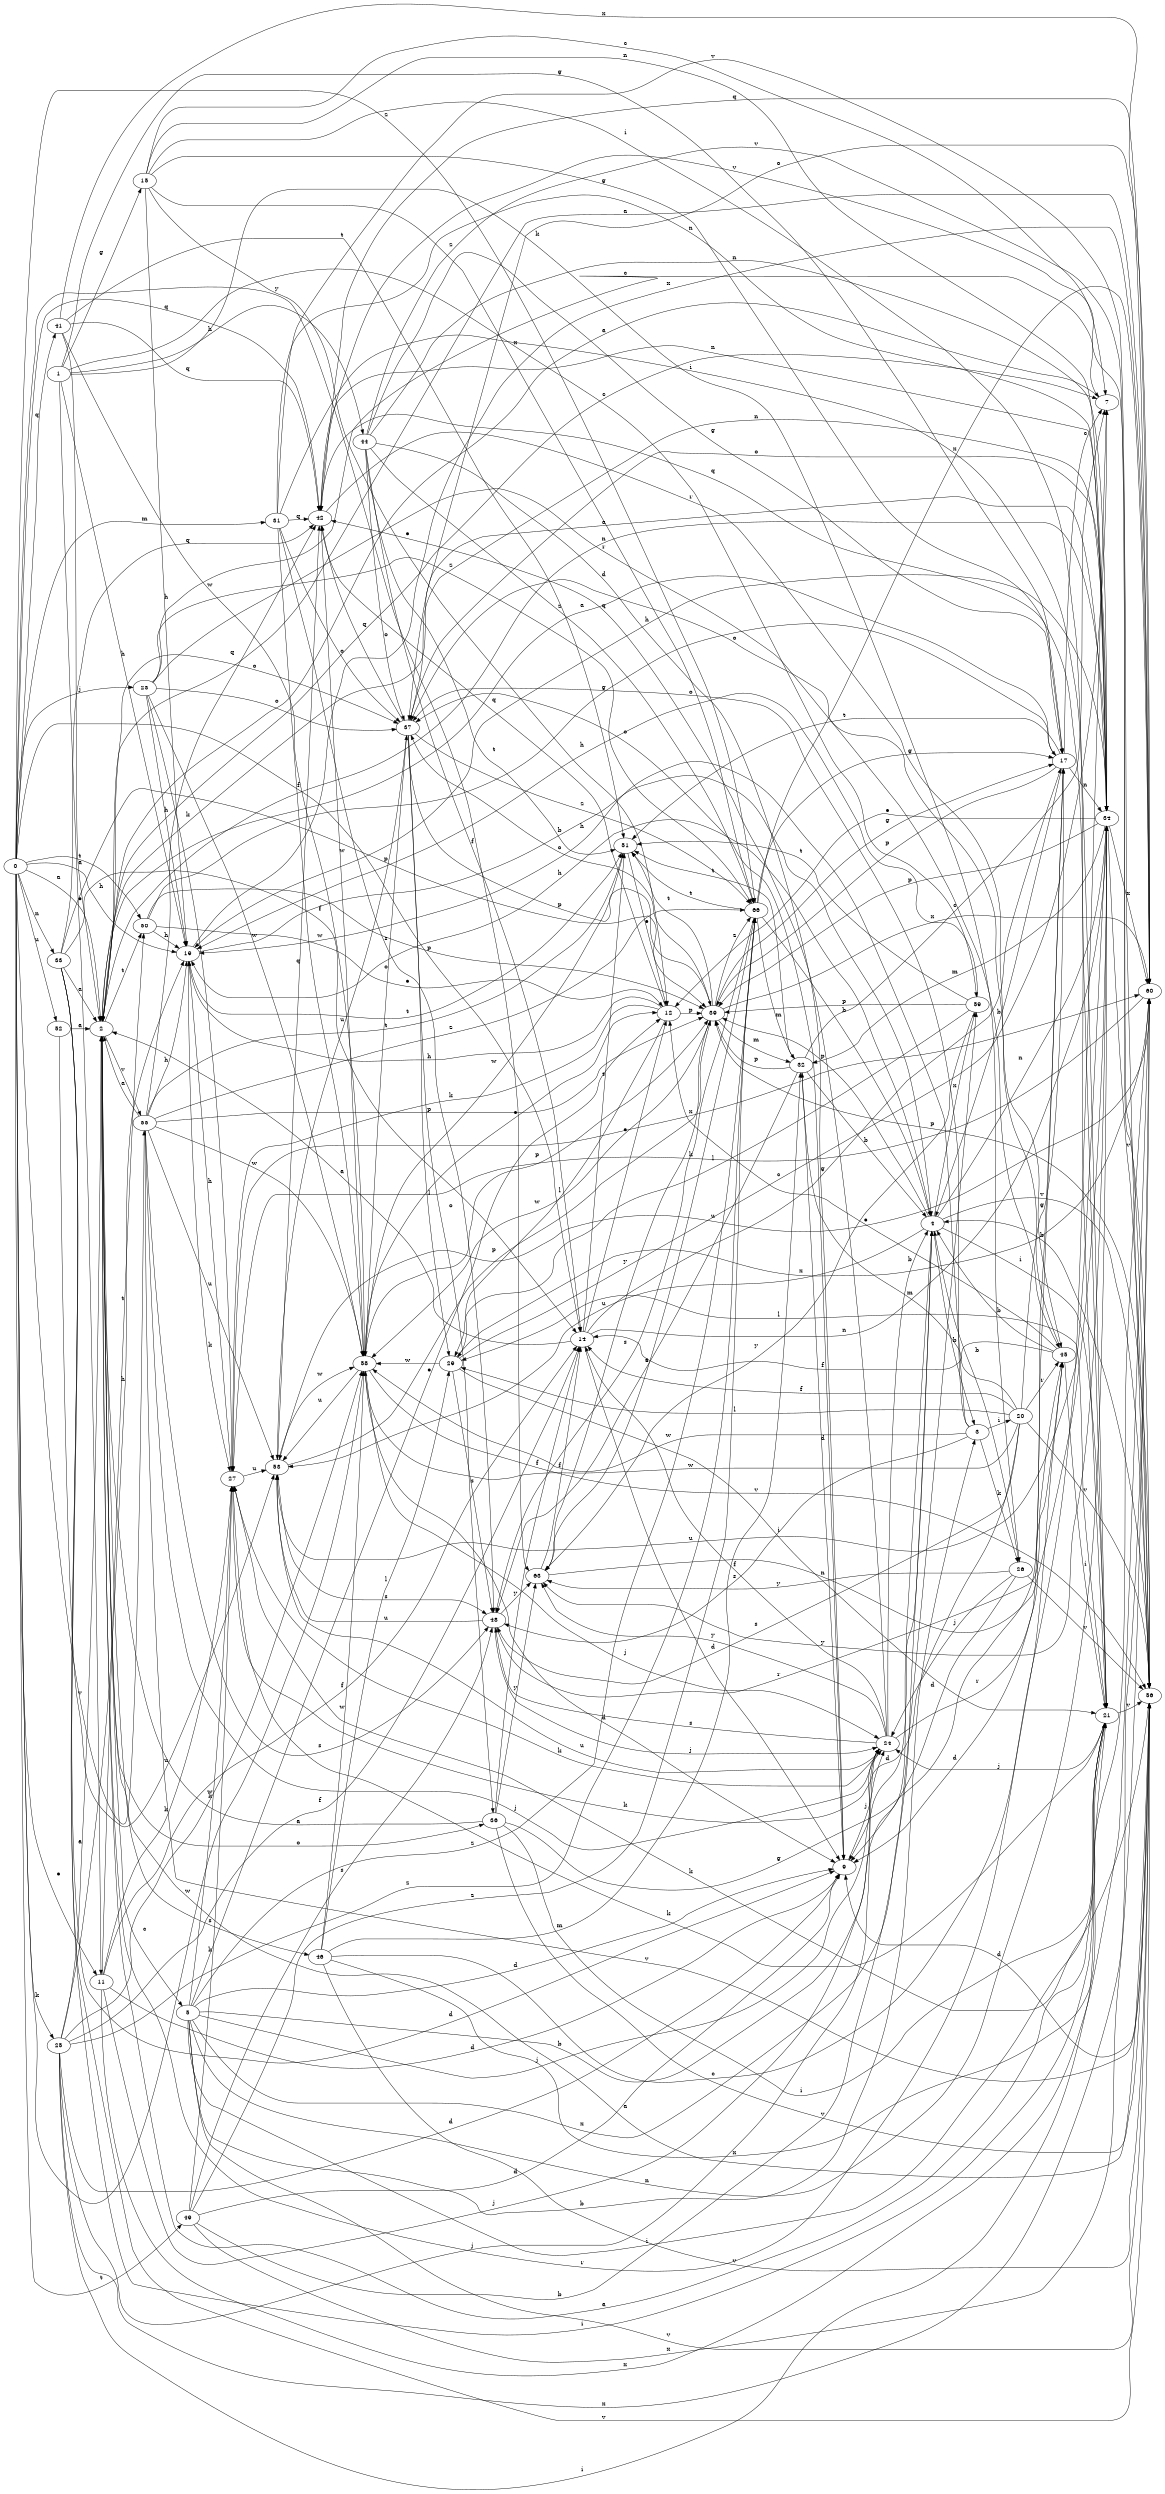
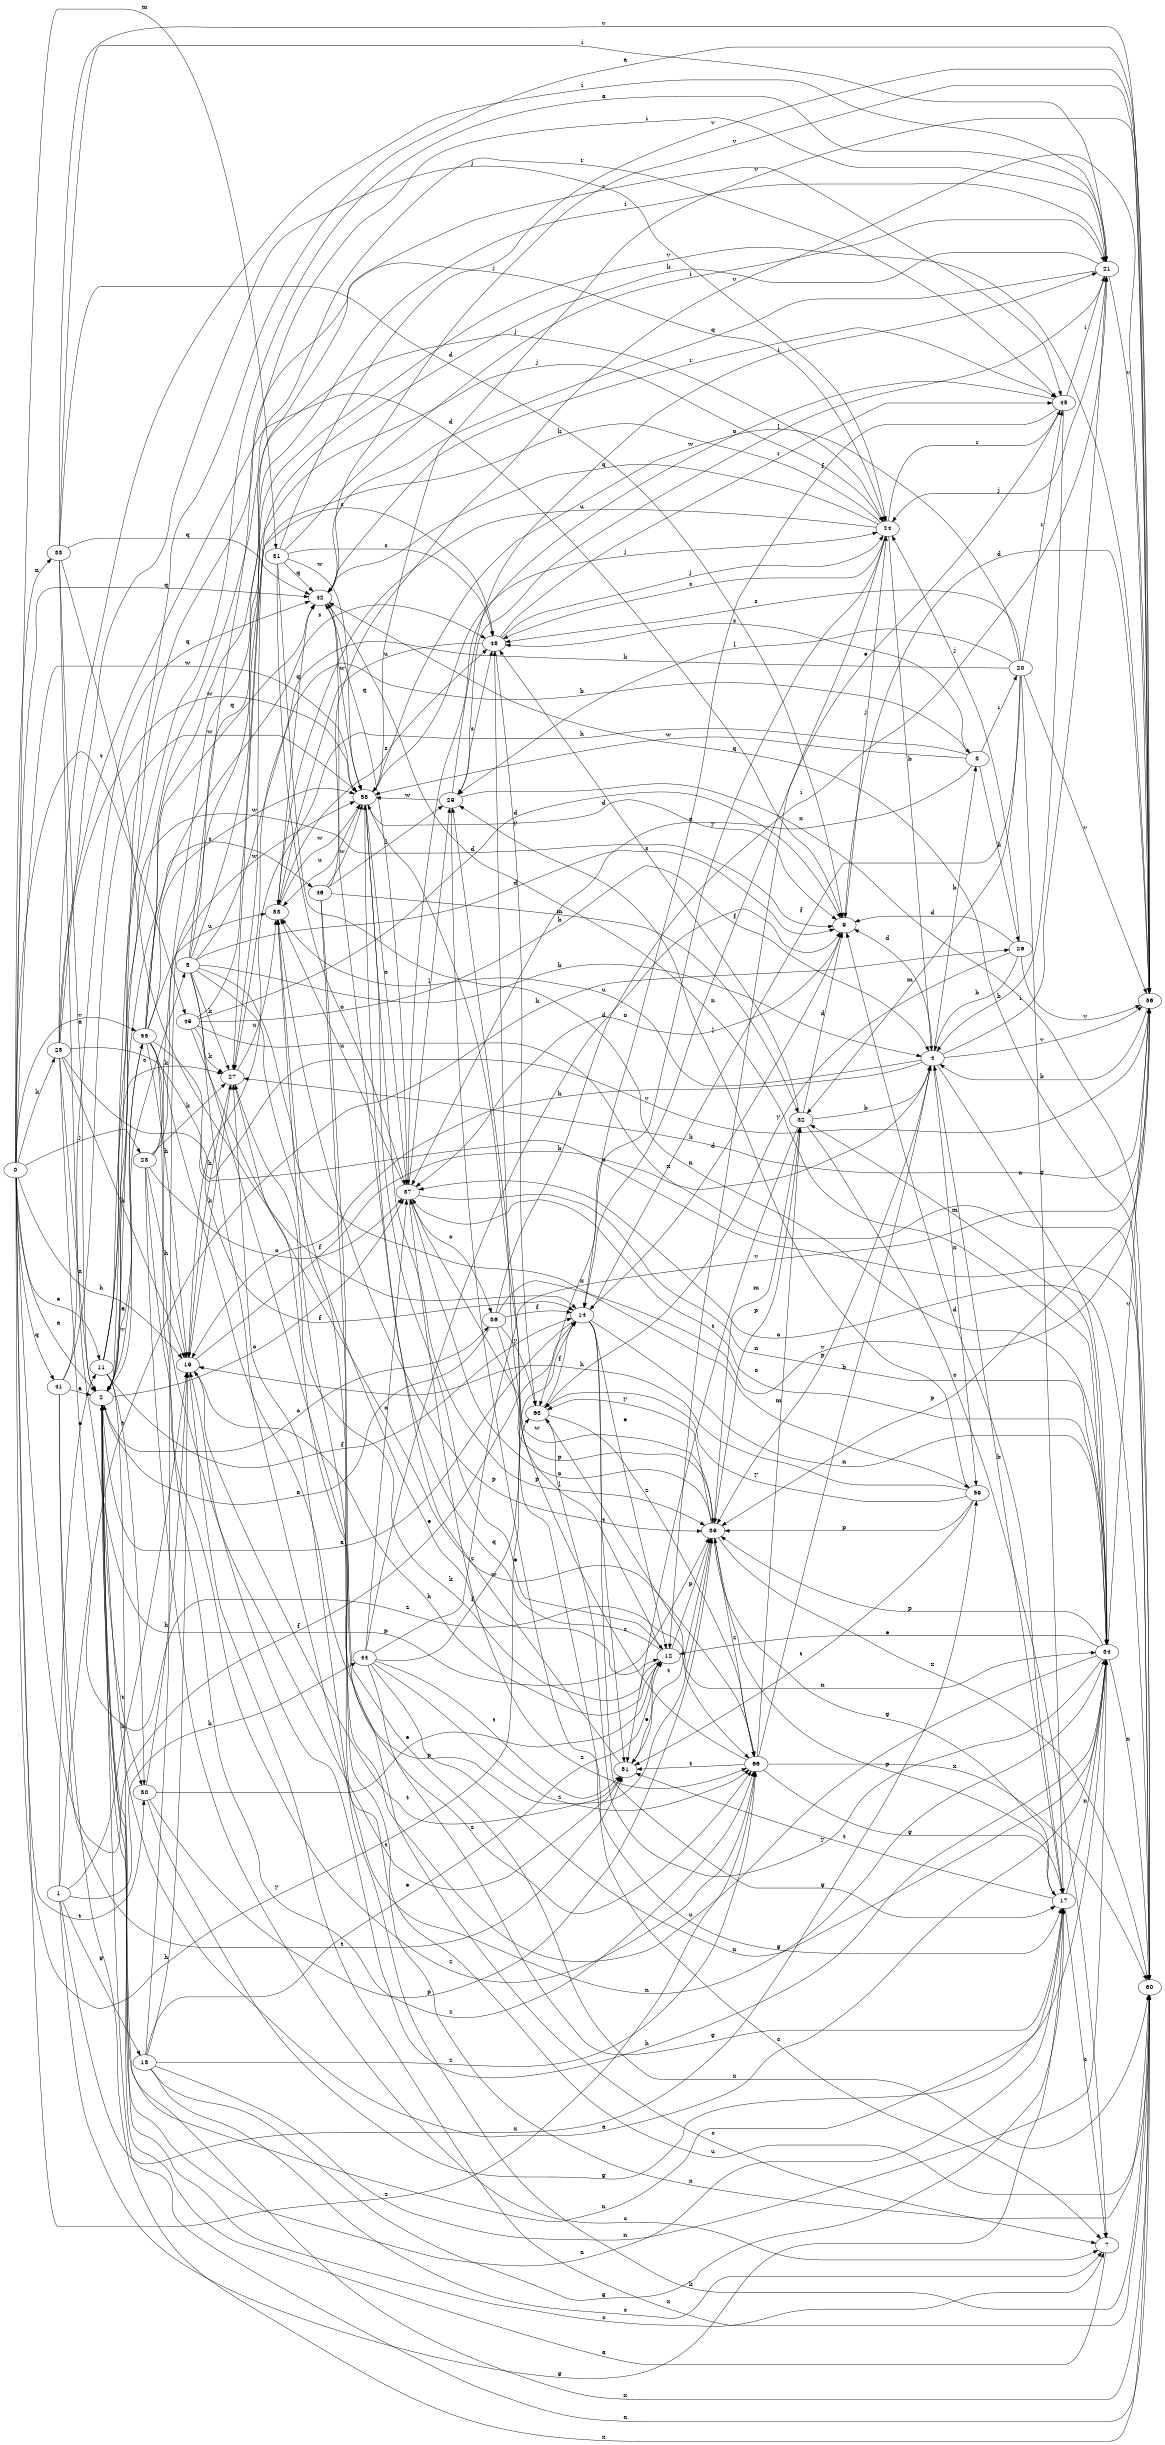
  strict digraph {
    rankdir=LR
    0
    2
    11
    14
    19
    23
    25
    31
    33
    41
    42
    49
    50
-   52
    55
    58
    63
    66
    5
    7
    34
    36
    37
    45
    46
    9
    24
    27
    60
    17
    12
    51
    4
    21
    48
    56
    39
    53
    32
    1
    15
    26
    44
    59
    29
    3
    20
    0 -> 2 [label=a]
    0 -> 11 [label=e]
    0 -> 14 [label=f]
    0 -> 19 [label=h]
    0 -> 23 [label=j]
    0 -> 25 [label=k]
    0 -> 31 [label=m]
    0 -> 33 [label=n]
    0 -> 41 [label=q]
    0 -> 42 [label=q]
    0 -> 49 [label=t]
    0 -> 50 [label=t]
-   0 -> 52 [label=u]
    0 -> 55 [label=v]
    0 -> 58 [label=w]
    0 -> 63 [label=y]
    0 -> 66 [label=z]
    2 -> 50 [label=t]
    2 -> 55 [label=v]
    2 -> 5 [label=c]
    2 -> 7 [label=c]
    2 -> 34 [label=n]
    2 -> 36 [label=o]
    2 -> 37 [label=o]
    2 -> 45 [label=r]
    2 -> 46 [label=s]
    11 -> 14 [label=f]
    11 -> 50 [label=t]
    11 -> 9 [label=d]
    11 -> 24 [label=j]
    11 -> 27 [label=k]
    11 -> 60 [label=x]
    14 -> 2 [label=a]
    14 -> 34 [label=n]
    14 -> 9 [label=d]
    14 -> 17 [label=g]
    14 -> 12 [label=e]
    14 -> 51 [label=t]
    19 -> 27 [label=k]
    19 -> 60 [label=x]
    19 -> 51 [label=t]
    19 -> 4 [label=b]
    23 -> 19 [label=h]
    23 -> 58 [label=w]
    23 -> 66 [label=z]
    23 -> 7 [label=c]
    23 -> 37 [label=o]
    23 -> 45 [label=r]
    23 -> 27 [label=k]
    25 -> 2 [label=a]
    25 -> 14 [label=f]
    25 -> 19 [label=h]
    25 -> 58 [label=w]
    25 -> 66 [label=z]
    25 -> 9 [label=d]
    25 -> 24 [label=j]
    25 -> 60 [label=x]
    25 -> 21 [label=i]
    31 -> 42 [label=q]
    31 -> 58 [label=w]
    31 -> 34 [label=n]
    31 -> 37 [label=o]
    31 -> 21 [label=i]
    31 -> 48 [label=s]
    31 -> 56 [label=v]
    33 -> 2 [label=a]
    33 -> 14 [label=f]
    33 -> 42 [label=q]
    33 -> 9 [label=d]
    33 -> 21 [label=i]
    33 -> 56 [label=v]
    33 -> 39 [label=p]
    41 -> 2 [label=a]
    41 -> 42 [label=q]
    41 -> 58 [label=w]
    41 -> 60 [label=x]
    41 -> 51 [label=t]
    42 -> 58 [label=w]
    42 -> 34 [label=n]
    42 -> 45 [label=r]
    42 -> 56 [label=v]
    49 -> 66 [label=z]
    49 -> 9 [label=d]
    49 -> 27 [label=k]
    49 -> 60 [label=x]
    49 -> 4 [label=b]
    49 -> 48 [label=s]
    50 -> 19 [label=h]
    50 -> 17 [label=g]
    50 -> 12 [label=e]
    50 -> 39 [label=p]
-   52 -> 2 [label=a]
-   52 -> 53 [label=u]
    55 -> 2 [label=a]
    55 -> 19 [label=h]
    55 -> 42 [label=q]
    55 -> 58 [label=w]
    55 -> 66 [label=z]
    55 -> 24 [label=j]
    55 -> 51 [label=t]
    55 -> 48 [label=s]
    55 -> 56 [label=v]
    55 -> 39 [label=p]
    55 -> 53 [label=u]
    58 -> 37 [label=o]
    58 -> 9 [label=d]
    58 -> 24 [label=j]
    58 -> 12 [label=e]
    58 -> 56 [label=v]
    58 -> 39 [label=p]
    58 -> 53 [label=u]
    63 -> 14 [label=f]
    63 -> 66 [label=z]
    63 -> 34 [label=n]
    66 -> 60 [label=x]
    66 -> 17 [label=g]
    66 -> 51 [label=t]
    66 -> 4 [label=b]
    66 -> 48 [label=s]
    66 -> 32 [label=m]
    5 -> 66 [label=z]
    5 -> 34 [label=n]
    5 -> 9 [label=d]
    5 -> 24 [label=j]
    5 -> 27 [label=k]
    5 -> 12 [label=e]
    5 -> 4 [label=b]
    5 -> 21 [label=i]
    5 -> 56 [label=v]
    5 -> 59 [label=x]
    5 -> 3 [label=b]
    7 -> 2 [label=a]
    34 -> 2 [label=a]
    34 -> 19 [label=h]
    34 -> 63 [label=y]
    34 -> 37 [label=o]
    34 -> 60 [label=x]
    34 -> 12 [label=e]
    34 -> 56 [label=v]
    34 -> 39 [label=p]
    34 -> 53 [label=u]
    34 -> 32 [label=m]
    36 -> 2 [label=a]
    36 -> 14 [label=f]
    36 -> 63 [label=y]
    36 -> 17 [label=g]
    36 -> 21 [label=i]
    36 -> 56 [label=v]
    37 -> 42 [label=q]
    37 -> 66 [label=z]
    37 -> 34 [label=n]
    37 -> 36 [label=o]
    37 -> 39 [label=p]
    37 -> 53 [label=u]
    37 -> 29 [label=l]
    45 -> 14 [label=f]
    45 -> 37 [label=o]
    45 -> 12 [label=e]
    45 -> 4 [label=b]
    45 -> 21 [label=i]
    46 -> 58 [label=w]
    46 -> 7 [label=c]
    46 -> 60 [label=x]
    46 -> 56 [label=v]
    46 -> 32 [label=m]
    46 -> 29 [label=l]
    9 -> 37 [label=o]
    9 -> 24 [label=j]
    24 -> 14 [label=f]
    24 -> 42 [label=q]
    24 -> 63 [label=y]
    24 -> 45 [label=r]
    24 -> 27 [label=k]
    24 -> 4 [label=b]
    24 -> 48 [label=s]
    24 -> 53 [label=u]
    27 -> 19 [label=h]
    27 -> 60 [label=x]
    27 -> 53 [label=u]
    60 -> 2 [label=a]
    60 -> 42 [label=q]
    60 -> 37 [label=o]
    60 -> 27 [label=k]
    60 -> 53 [label=u]
    17 -> 2 [label=a]
    17 -> 7 [label=c]
    17 -> 34 [label=n]
    17 -> 9 [label=d]
    17 -> 51 [label=t]
    17 -> 4 [label=b]
    17 -> 39 [label=p]
    12 -> 19 [label=h]
    12 -> 42 [label=q]
    12 -> 27 [label=k]
    12 -> 39 [label=p]
    12 -> 29 [label=l]
    51 -> 58 [label=w]
    51 -> 12 [label=e]
    4 -> 19 [label=h]
    4 -> 34 [label=n]
    4 -> 9 [label=d]
    4 -> 21 [label=i]
    4 -> 56 [label=v]
    4 -> 39 [label=p]
    4 -> 53 [label=u]
    4 -> 59 [label=x]
    4 -> 3 [label=b]
    21 -> 2 [label=a]
    21 -> 42 [label=q]
    21 -> 24 [label=j]
    21 -> 27 [label=k]
    21 -> 56 [label=v]
    21 -> 29 [label=l]
    48 -> 63 [label=y]
    48 -> 45 [label=r]
    48 -> 24 [label=j]
    48 -> 53 [label=u]
    56 -> 2 [label=a]
    56 -> 9 [label=d]
    56 -> 27 [label=k]
    56 -> 4 [label=b]
    56 -> 39 [label=p]
    39 -> 58 [label=w]
    39 -> 63 [label=y]
    39 -> 66 [label=z]
    39 -> 37 [label=o]
    39 -> 60 [label=x]
    39 -> 17 [label=g]
    39 -> 51 [label=t]
    39 -> 32 [label=m]
    53 -> 42 [label=q]
    53 -> 58 [label=w]
    53 -> 48 [label=s]
    53 -> 39 [label=p]
    32 -> 7 [label=c]
    32 -> 9 [label=d]
    32 -> 51 [label=t]
    32 -> 4 [label=b]
    32 -> 48 [label=s]
    32 -> 39 [label=p]
    1 -> 11 [label=e]
    1 -> 19 [label=h]
    1 -> 17 [label=g]
    1 -> 15 [label=g]
    1 -> 26 [label=k]
    1 -> 44 [label=h]
    1 -> 59 [label=x]
    15 -> 19 [label=h]
    15 -> 66 [label=z]
    15 -> 7 [label=c]
    15 -> 34 [label=n]
    15 -> 17 [label=g]
    15 -> 12 [label=e]
    15 -> 21 [label=i]
    26 -> 63 [label=y]
    26 -> 9 [label=d]
    26 -> 24 [label=j]
    26 -> 4 [label=b]
    26 -> 56 [label=v]
    44 -> 14 [label=f]
    44 -> 66 [label=z]
    44 -> 34 [label=n]
    44 -> 37 [label=o]
    44 -> 9 [label=d]
    44 -> 17 [label=g]
    44 -> 51 [label=t]
    44 -> 56 [label=v]
    59 -> 19 [label=h]
    59 -> 63 [label=y]
    59 -> 51 [label=t]
    59 -> 39 [label=p]
    59 -> 29 [label=l]
    29 -> 58 [label=w]
    29 -> 7 [label=c]
    29 -> 60 [label=x]
    29 -> 21 [label=i]
    29 -> 48 [label=s]
    3 -> 19 [label=h]
    3 -> 58 [label=w]
    3 -> 37 [label=o]
    3 -> 48 [label=s]
    3 -> 26 [label=k]
    3 -> 20 [label=i]
    20 -> 14 [label=f]
    20 -> 58 [label=w]
    20 -> 45 [label=r]
    20 -> 27 [label=k]
    20 -> 17 [label=g]
    20 -> 48 [label=s]
    20 -> 56 [label=v]
    20 -> 32 [label=m]
    20 -> 29 [label=l]
  }
